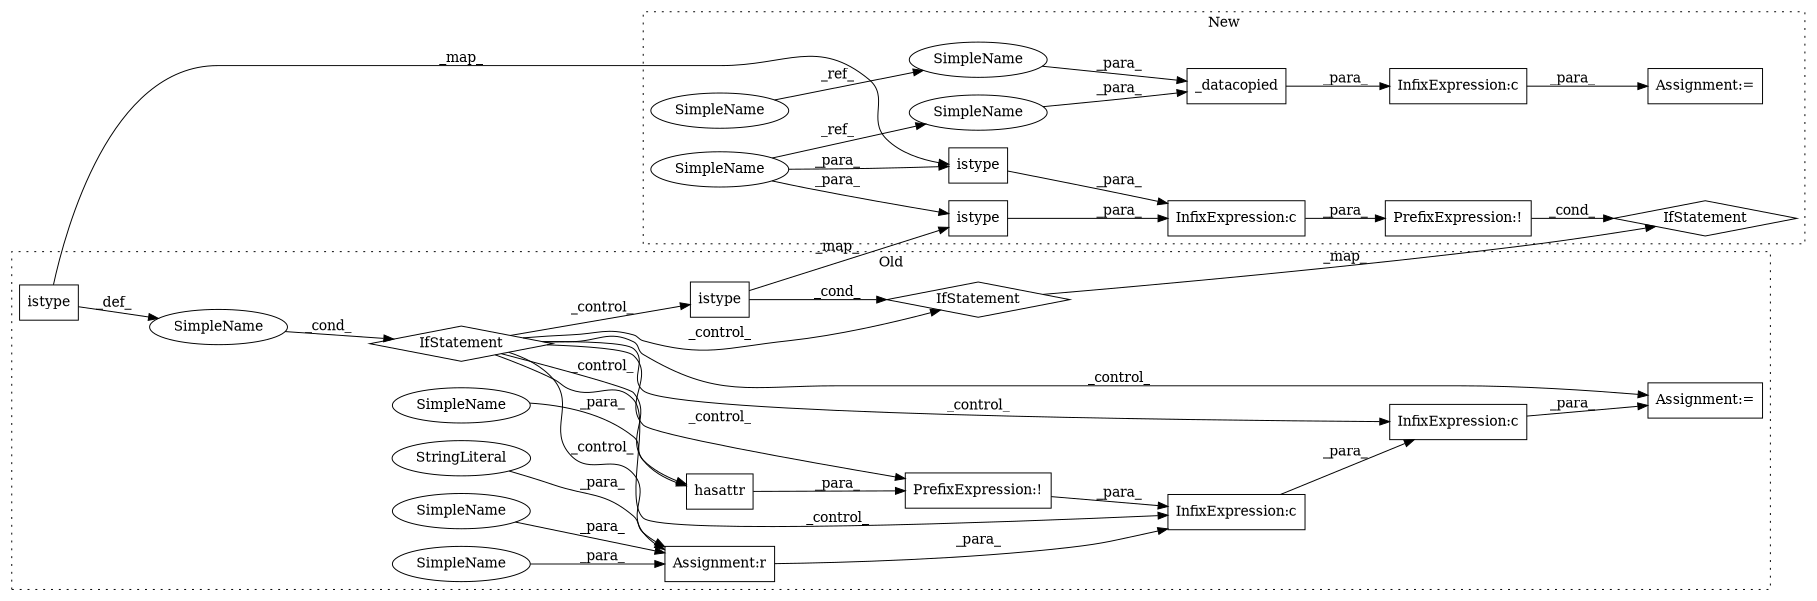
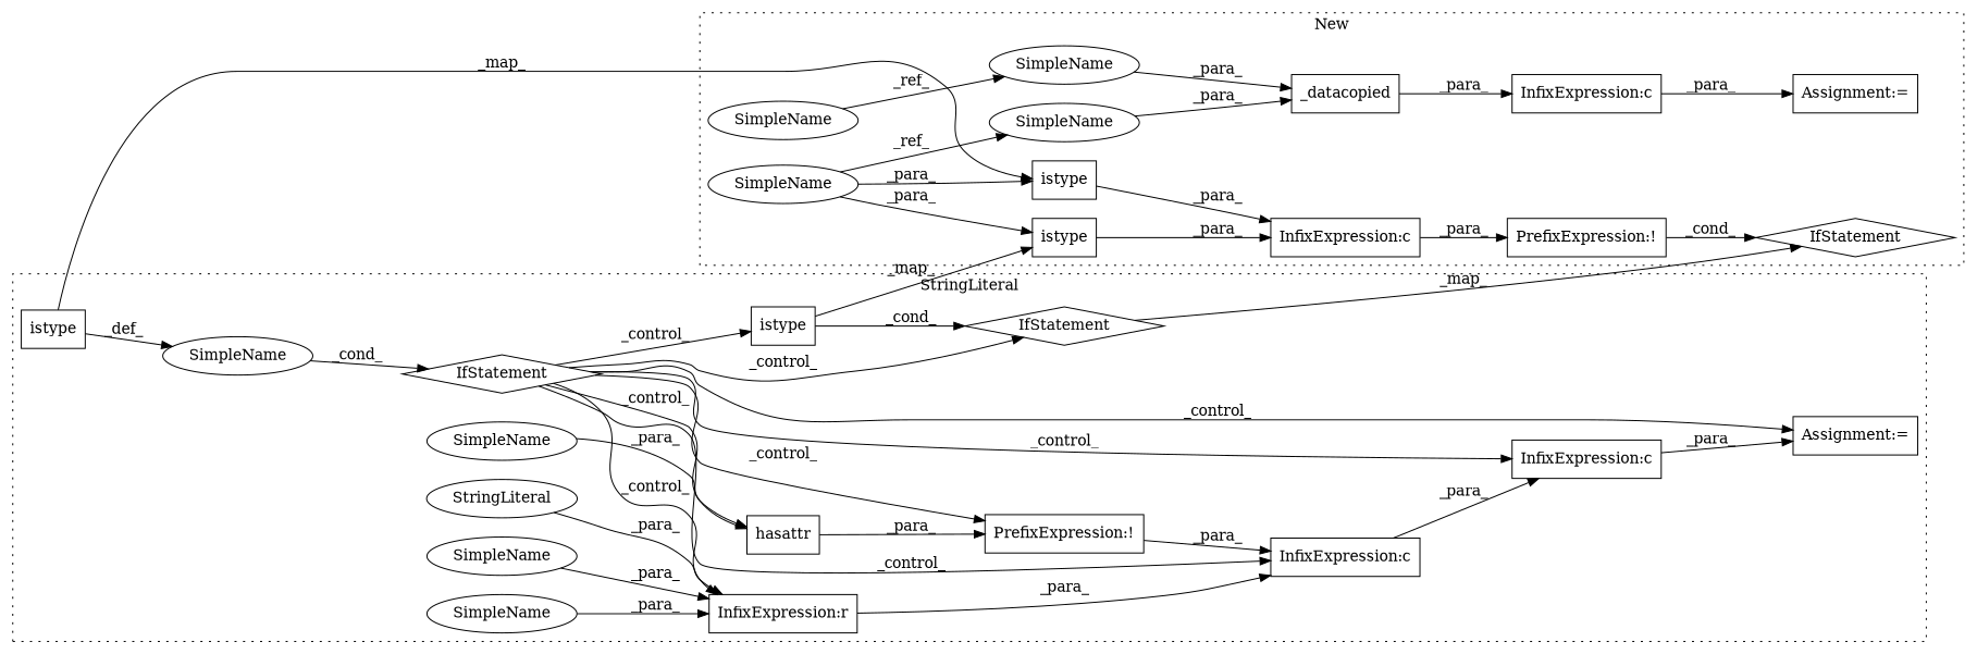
  digraph {
    rankdir=LR
    node [a=42 l=1 s=9451 shape=box]
    n1 [a=32 l="7,1" label=istype s="9517,9543"]
    n2 [label=SimpleName shape=ellipse l="" s=""]
    n3 [a=27 l=4 label="InfixExpression:c"]
    n4 [a=38 label="PrefixExpression:!" s=9470]
    n5 [a=27 l=4 label="InfixExpression:c" s=9466]
    n6 [a=25 l="4,2" label=IfStatement s="9513,9544" shape=diamond]
-   n7 [a=27 l=4 label="Assignment:r" s=9460]
+   n7 [a=27 l=4 label="InfixExpression:r" s=9460]
    n8 [a=32 l="8,1" label=hasattr s="9471,9492"]
    n9 [a=45 l=11 label=StringLiteral s=9481 shape=ellipse]
    n10 [a=32 l="7,1" label=istype s="9389,9416"]
    n11 [a=25 l="4,2" label=IfStatement s="9385,9417" shape=diamond]
    n12 [a=7 label="Assignment:=" s=9438]
    n13 [label=SimpleName s=9479 shape=ellipse]
    n14 [label=SimpleName s=9464 shape=ellipse]
    n15 [l=3 label=SimpleName s=9457 shape=ellipse]
    n16 [a=32 l="7,1" label=istype s="9823,9849"]
    n17 [a=38 label="PrefixExpression:!" s=9821]
    n18 [a=27 l=4 label="InfixExpression:c" s=9850]
    n19 [a=25 l="4,2" label=IfStatement s="9817,9883" shape=diamond]
    n20 [l=3 label=SimpleName s=9626 shape=ellipse]
    n21 [a=32 l="12,1" label=_datacopied s="9946,9963"]
    n22 [a=27 l=4 label="InfixExpression:c" s=9942]
    n23 [label=SimpleName shape=ellipse]
    n24 [a=32 l="7,1" label=istype s="9854,9881"]
    n25 [a=7 label="Assignment:=" s=9929]
    n26 [label=SimpleName s=9962 shape=ellipse]
    n27 [l=3 label=SimpleName s=9958 shape=ellipse]
    subgraph cluster_1 {
-     label=Old
+     label=StringLiteral
      style=dotted
      n1
      n2
      n3
      n4
      n5
      n6
      n7
      n8
      n9
      n10
      n11
      n12
      n13
      n14
      n15
    }
    subgraph cluster_2 {
      label=New
      style=dotted
      n16
      n17
      n18
      n19
      n20
      n21
      n22
      n23
      n24
      n25
      n26
      n27
    }
    n1 -> n6 [label=_cond_]
    n1 -> n16 [label=_map_]
    n2 -> n11 [label=_cond_]
    n3 -> n12 [label=_para_]
    n4 -> n5 [label=_para_]
    n5 -> n3 [label=_para_]
    n6 -> n19 [label=_map_]
    n7 -> n5 [label=_para_]
    n8 -> n4 [label=_para_]
    n9 -> n7 [label=_para_]
    n10 -> n2 [label=_def_]
    n10 -> n24 [label=_map_]
    n11 -> n1 [label=_control_]
    n11 -> n3 [label=_control_]
    n11 -> n4 [label=_control_]
    n11 -> n5 [label=_control_]
    n11 -> n6 [label=_control_]
    n11 -> n7 [label=_control_]
    n11 -> n8 [label=_control_]
    n11 -> n12 [label=_control_]
    n13 -> n8 [label=_para_]
    n14 -> n7 [label=_para_]
    n15 -> n7 [label=_para_]
    n16 -> n18 [label=_para_]
    n17 -> n19 [label=_cond_]
    n18 -> n17 [label=_para_]
    n20 -> n16 [label=_para_]
    n20 -> n24 [label=_para_]
    n20 -> n27 [label=_ref_]
    n21 -> n22 [label=_para_]
    n22 -> n25 [label=_para_]
    n23 -> n26 [label=_ref_]
    n24 -> n18 [label=_para_]
    n26 -> n21 [label=_para_]
    n27 -> n21 [label=_para_]
  }
